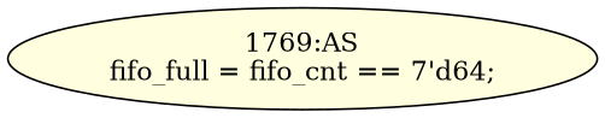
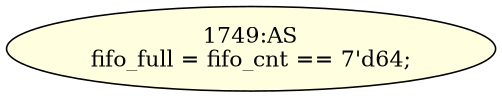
  strict digraph {
    rankdir=LR
-   n1 [ast="<pyverilog.vparser.ast.Assign object at 0x7f44f6bb5750>" def_var="['fifo_full']" fillcolor=lightyellow label="1769:AS\nfifo_full = fifo_cnt == 7'd64;" statements="[]" style=filled typ=Assign use_var="['fifo_cnt']"]
+   n1 [ast="<pyverilog.vparser.ast.Assign object at 0x7f44f6bb5750>" def_var="['fifo_full']" fillcolor=lightyellow label="1749:AS\nfifo_full = fifo_cnt == 7'd64;" statements="[]" style=filled typ=Assign use_var="['fifo_cnt']"]
  }
